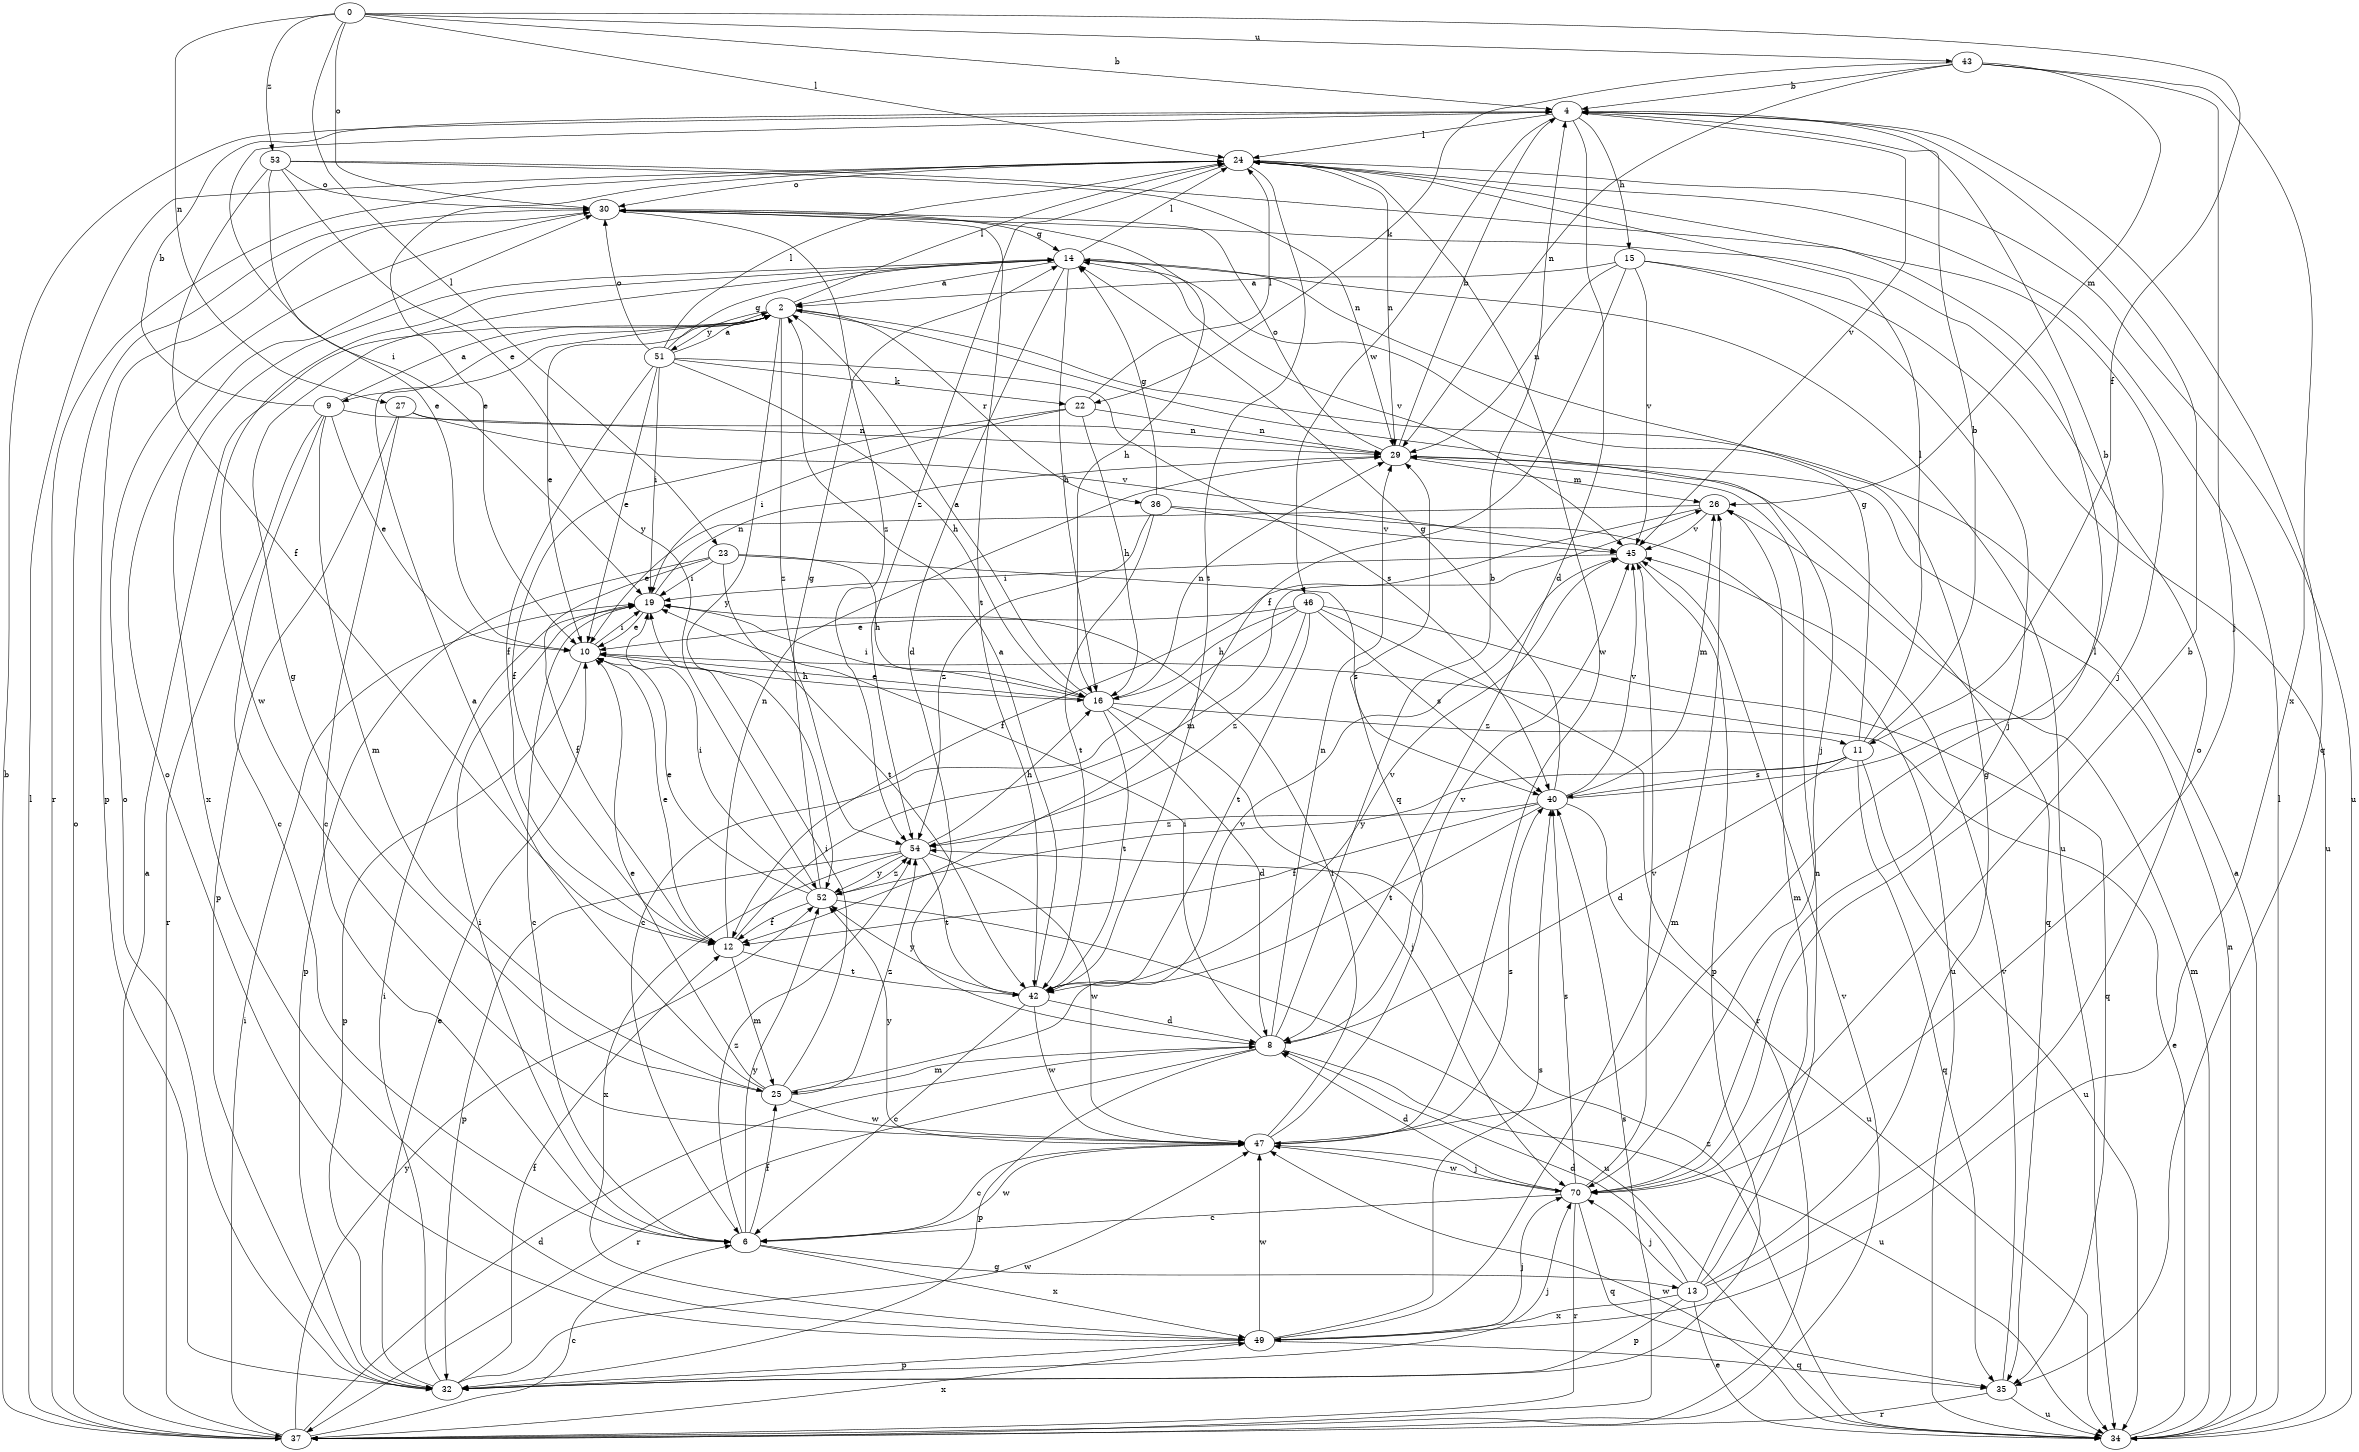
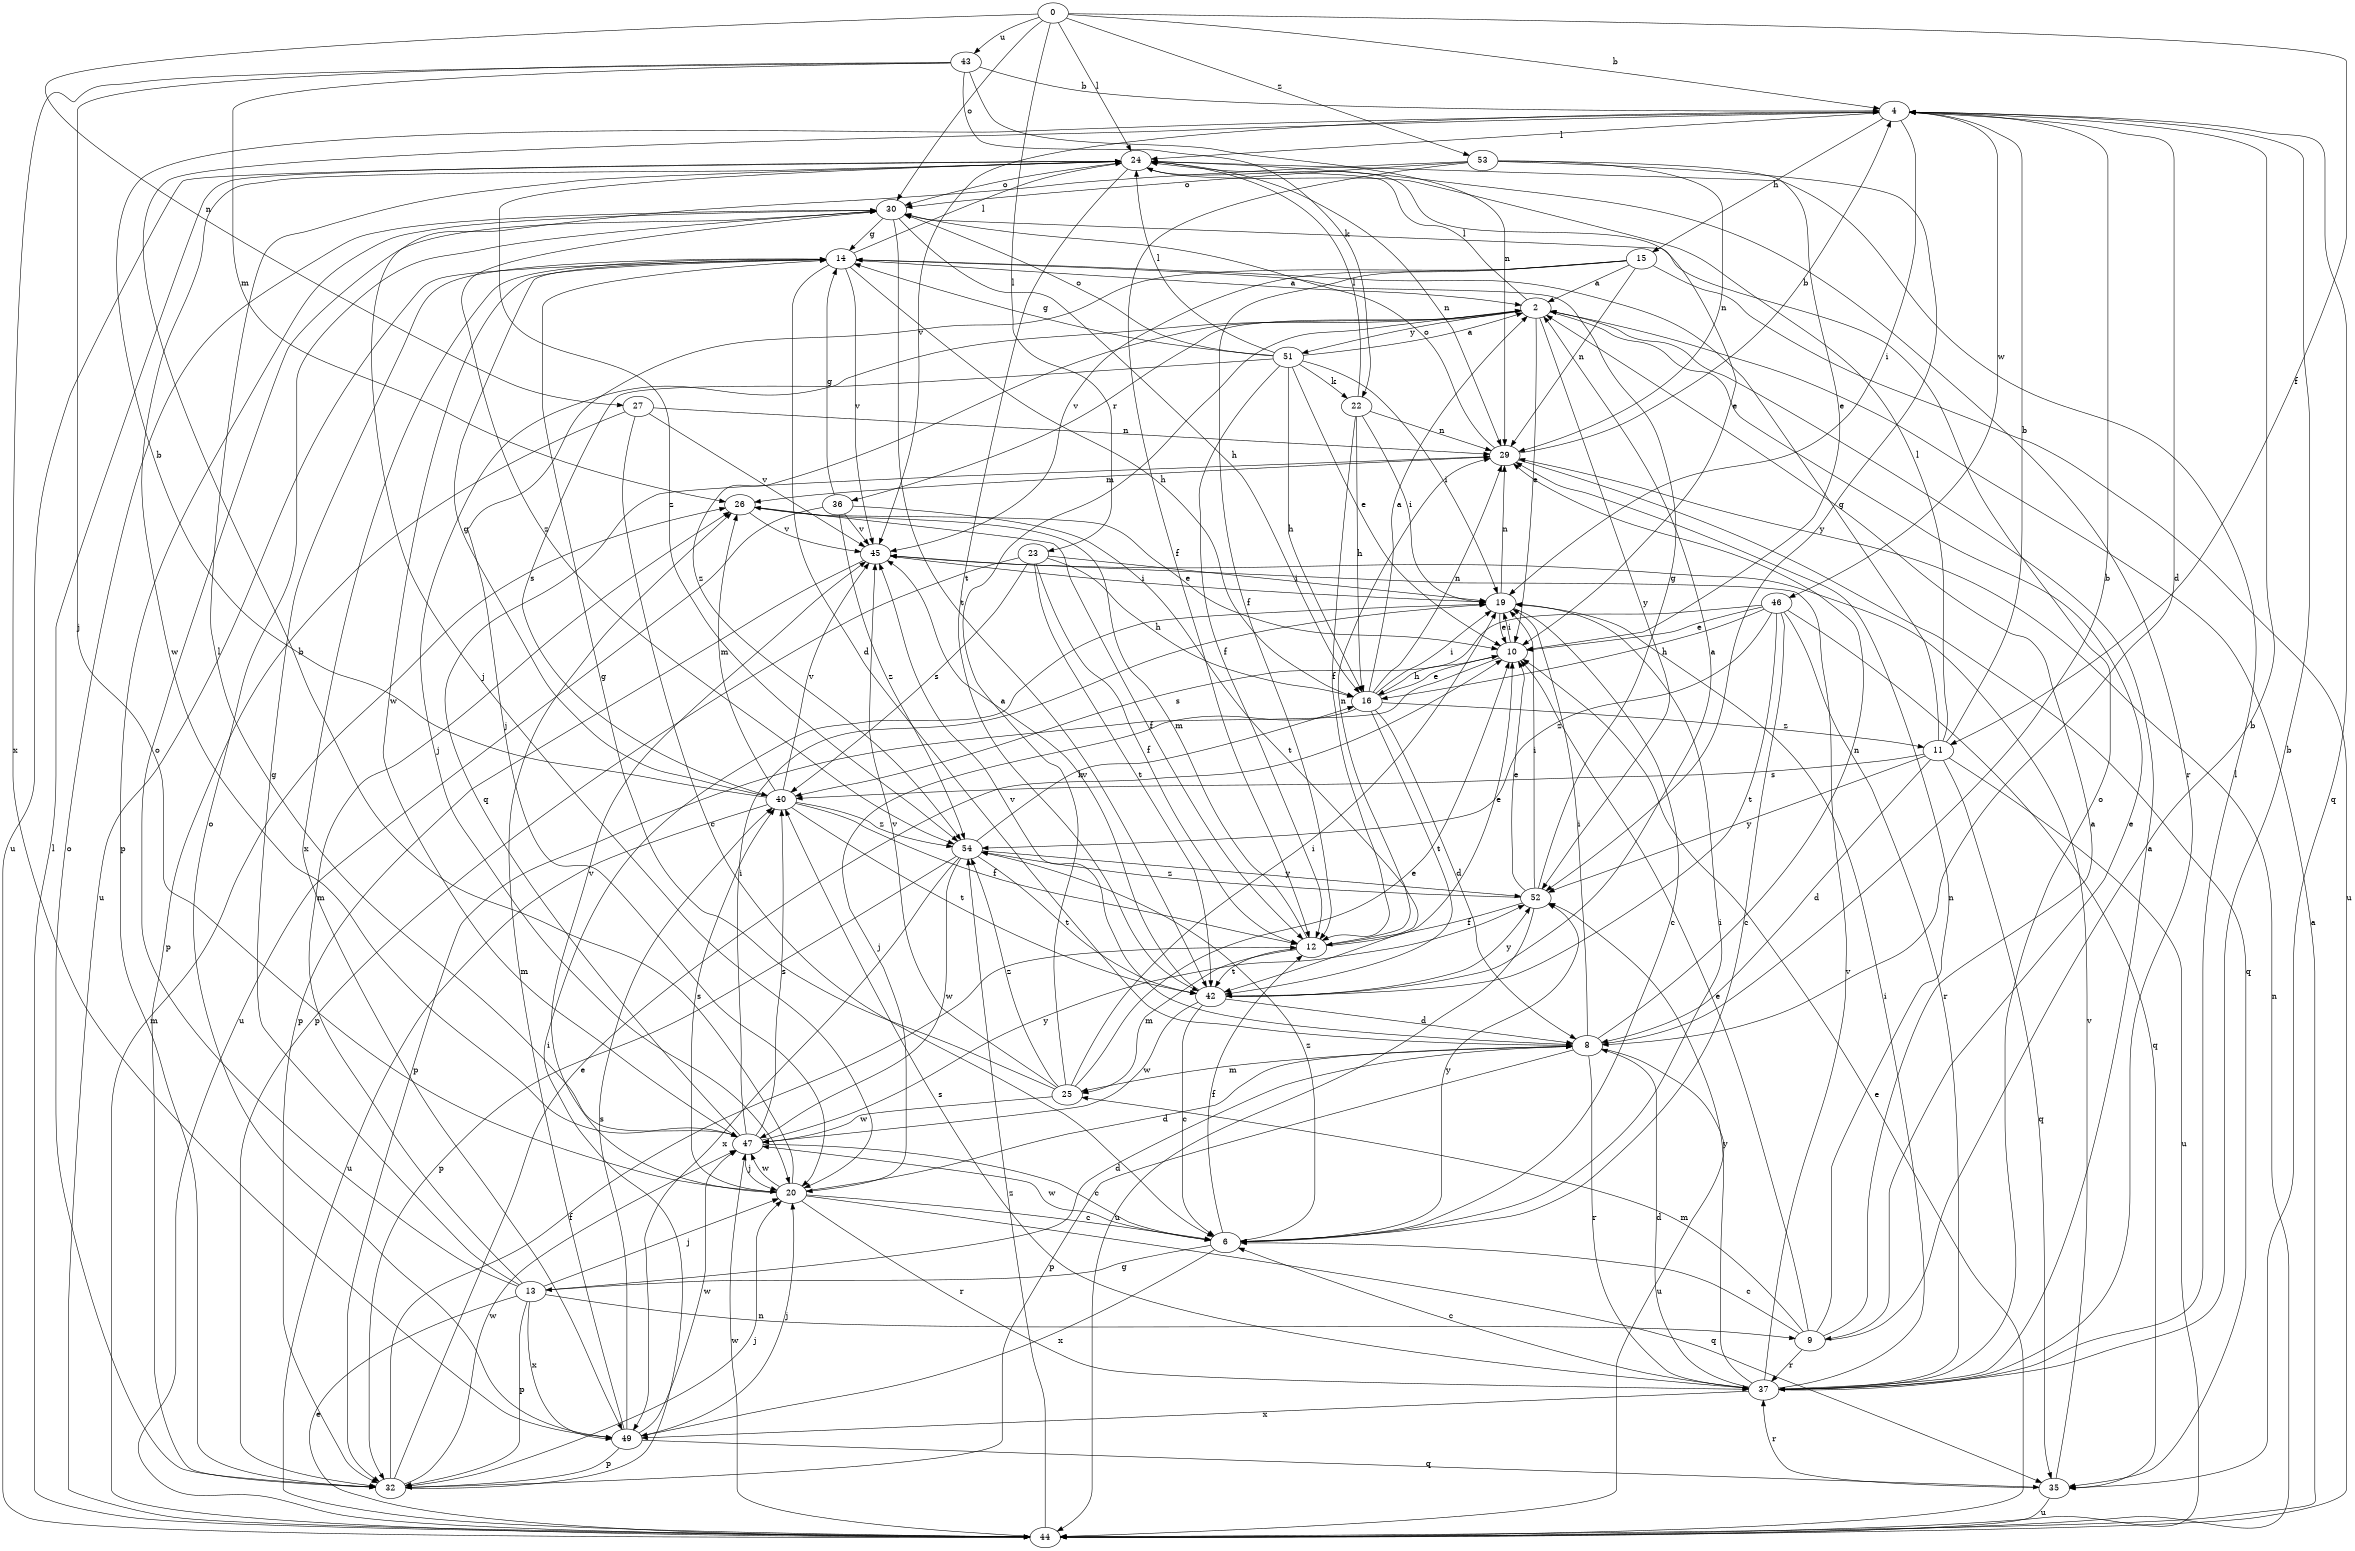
  strict digraph {
    0
    4
    11
    23
    24
    27
    30
    43
    53
    8
    15
    19
    35
    45
    46
    52
-   44 [label=34]
+   44
    14
    40
    12
    32
    16
    42
    10
    54
    47
    29
    37
    6
-   20 [label=70]
+   20
    49
    26
    22
    2
    9
    36
    51
    25
    13
    0 -> 4 [label=b]
    0 -> 11 [label=f]
    0 -> 23 [label=l]
    0 -> 24 [label=l]
    0 -> 27 [label=n]
    0 -> 30 [label=o]
    0 -> 43 [label=u]
    0 -> 53 [label=z]
    4 -> 24 [label=l]
    4 -> 8 [label=d]
    4 -> 15 [label=h]
    4 -> 19 [label=i]
    4 -> 35 [label=q]
    4 -> 45 [label=v]
    4 -> 46 [label=w]
    11 -> 4 [label=b]
    11 -> 24 [label=l]
    11 -> 8 [label=d]
    11 -> 35 [label=q]
    11 -> 52 [label=y]
    11 -> 44 [label=u]
    11 -> 14 [label=g]
    11 -> 40 [label=s]
    23 -> 19 [label=i]
    23 -> 40 [label=s]
    23 -> 12 [label=f]
    23 -> 32 [label=p]
    23 -> 16 [label=h]
    23 -> 42 [label=t]
    24 -> 30 [label=o]
    24 -> 44 [label=u]
    24 -> 42 [label=t]
    24 -> 10 [label=e]
    24 -> 54 [label=z]
    24 -> 47 [label=w]
    24 -> 29 [label=n]
    24 -> 37 [label=r]
    27 -> 45 [label=v]
    27 -> 32 [label=p]
    27 -> 29 [label=n]
    27 -> 6 [label=c]
    30 -> 14 [label=g]
    30 -> 32 [label=p]
    30 -> 16 [label=h]
    30 -> 42 [label=t]
    30 -> 54 [label=z]
    43 -> 4 [label=b]
    43 -> 29 [label=n]
    43 -> 20 [label=j]
    43 -> 49 [label=x]
    43 -> 26 [label=m]
    43 -> 22 [label=k]
    53 -> 30 [label=o]
    53 -> 52 [label=y]
    53 -> 12 [label=f]
    53 -> 10 [label=e]
    53 -> 29 [label=n]
    53 -> 20 [label=j]
    8 -> 4 [label=b]
    8 -> 19 [label=i]
    8 -> 45 [label=v]
    8 -> 44 [label=u]
    8 -> 32 [label=p]
    8 -> 29 [label=n]
    8 -> 37 [label=r]
    8 -> 25 [label=m]
    15 -> 45 [label=v]
    15 -> 44 [label=u]
    15 -> 12 [label=f]
    15 -> 29 [label=n]
    15 -> 20 [label=j]
    15 -> 2 [label=a]
    19 -> 10 [label=e]
    19 -> 29 [label=n]
    19 -> 6 [label=c]
    35 -> 45 [label=v]
    35 -> 44 [label=u]
    35 -> 37 [label=r]
    45 -> 19 [label=i]
    45 -> 32 [label=p]
    46 -> 35 [label=q]
    46 -> 40 [label=s]
    46 -> 16 [label=h]
    46 -> 42 [label=t]
    46 -> 10 [label=e]
    46 -> 54 [label=z]
    46 -> 37 [label=r]
    46 -> 6 [label=c]
    52 -> 19 [label=i]
    52 -> 44 [label=u]
    52 -> 14 [label=g]
    52 -> 12 [label=f]
    52 -> 10 [label=e]
    52 -> 54 [label=z]
    44 -> 24 [label=l]
    44 -> 10 [label=e]
    44 -> 54 [label=z]
    44 -> 47 [label=w]
    44 -> 29 [label=n]
    44 -> 26 [label=m]
    44 -> 2 [label=a]
    14 -> 24 [label=l]
    14 -> 8 [label=d]
    14 -> 45 [label=v]
    14 -> 44 [label=u]
    14 -> 16 [label=h]
    14 -> 47 [label=w]
    14 -> 49 [label=x]
    14 -> 2 [label=a]
    40 -> 4 [label=b]
    40 -> 45 [label=v]
    40 -> 44 [label=u]
    40 -> 14 [label=g]
    40 -> 12 [label=f]
    40 -> 42 [label=t]
    40 -> 54 [label=z]
    40 -> 26 [label=m]
    12 -> 42 [label=t]
    12 -> 10 [label=e]
    12 -> 29 [label=n]
    12 -> 26 [label=m]
    12 -> 25 [label=m]
    32 -> 30 [label=o]
    32 -> 19 [label=i]
    32 -> 12 [label=f]
    32 -> 10 [label=e]
    32 -> 47 [label=w]
    32 -> 20 [label=j]
    16 -> 11 [label=z]
    16 -> 8 [label=d]
    16 -> 19 [label=i]
    16 -> 42 [label=t]
    16 -> 10 [label=e]
    16 -> 29 [label=n]
    16 -> 20 [label=j]
    16 -> 2 [label=a]
    42 -> 8 [label=d]
    42 -> 45 [label=v]
    42 -> 52 [label=y]
    42 -> 47 [label=w]
    42 -> 6 [label=c]
    42 -> 2 [label=a]
    10 -> 19 [label=i]
    10 -> 32 [label=p]
    10 -> 16 [label=h]
    54 -> 52 [label=y]
    54 -> 32 [label=p]
    54 -> 16 [label=h]
    54 -> 42 [label=t]
    54 -> 47 [label=w]
    54 -> 49 [label=x]
    47 -> 24 [label=l]
    47 -> 19 [label=i]
    47 -> 52 [label=y]
    47 -> 40 [label=s]
    47 -> 29 [label=q]
    47 -> 6 [label=c]
    47 -> 20 [label=j]
    29 -> 4 [label=b]
    29 -> 30 [label=o]
    29 -> 35 [label=q]
    29 -> 26 [label=m]
    37 -> 4 [label=b]
    37 -> 24 [label=l]
    37 -> 30 [label=o]
    37 -> 8 [label=d]
    37 -> 19 [label=i]
    37 -> 45 [label=v]
    37 -> 52 [label=y]
    37 -> 40 [label=s]
    37 -> 6 [label=c]
    37 -> 49 [label=x]
    37 -> 2 [label=a]
    6 -> 19 [label=i]
    6 -> 52 [label=y]
-   6 -> 25 [label=f]
+   6 -> 12 [label=f]
    6 -> 54 [label=z]
    6 -> 47 [label=w]
    6 -> 49 [label=x]
    6 -> 13 [label=g]
    20 -> 4 [label=b]
    20 -> 8 [label=d]
    20 -> 35 [label=q]
    20 -> 45 [label=v]
    20 -> 40 [label=s]
    20 -> 47 [label=w]
    20 -> 37 [label=r]
    20 -> 6 [label=c]
    49 -> 30 [label=o]
    49 -> 35 [label=q]
    49 -> 40 [label=s]
    49 -> 32 [label=p]
    49 -> 47 [label=w]
    49 -> 20 [label=j]
    49 -> 26 [label=m]
    26 -> 45 [label=v]
    26 -> 12 [label=f]
    26 -> 10 [label=e]
    22 -> 24 [label=l]
    22 -> 19 [label=i]
    22 -> 12 [label=f]
    22 -> 16 [label=h]
    22 -> 29 [label=n]
    2 -> 24 [label=l]
    2 -> 52 [label=y]
    2 -> 10 [label=e]
    2 -> 54 [label=z]
    2 -> 20 [label=j]
    2 -> 9 [label=e]
    2 -> 36 [label=r]
    2 -> 51 [label=y]
    9 -> 4 [label=b]
    9 -> 10 [label=e]
    9 -> 29 [label=n]
    9 -> 37 [label=r]
    9 -> 6 [label=c]
    9 -> 2 [label=a]
    9 -> 25 [label=m]
    36 -> 45 [label=v]
    36 -> 44 [label=u]
    36 -> 14 [label=g]
    36 -> 42 [label=t]
    36 -> 54 [label=z]
    51 -> 24 [label=l]
    51 -> 30 [label=o]
    51 -> 19 [label=i]
    51 -> 14 [label=g]
    51 -> 40 [label=s]
    51 -> 12 [label=f]
    51 -> 16 [label=h]
    51 -> 10 [label=e]
    51 -> 22 [label=k]
    51 -> 2 [label=a]
    25 -> 19 [label=i]
    25 -> 45 [label=v]
    25 -> 14 [label=g]
    25 -> 10 [label=e]
    25 -> 54 [label=z]
    25 -> 47 [label=w]
    25 -> 2 [label=a]
    13 -> 30 [label=o]
    13 -> 8 [label=d]
    13 -> 44 [label=e]
    13 -> 14 [label=g]
    13 -> 32 [label=p]
-   13 -> 29 [label=n]
+   13 -> 9 [label=n]
    13 -> 20 [label=j]
    13 -> 49 [label=x]
    13 -> 26 [label=m]
  }
